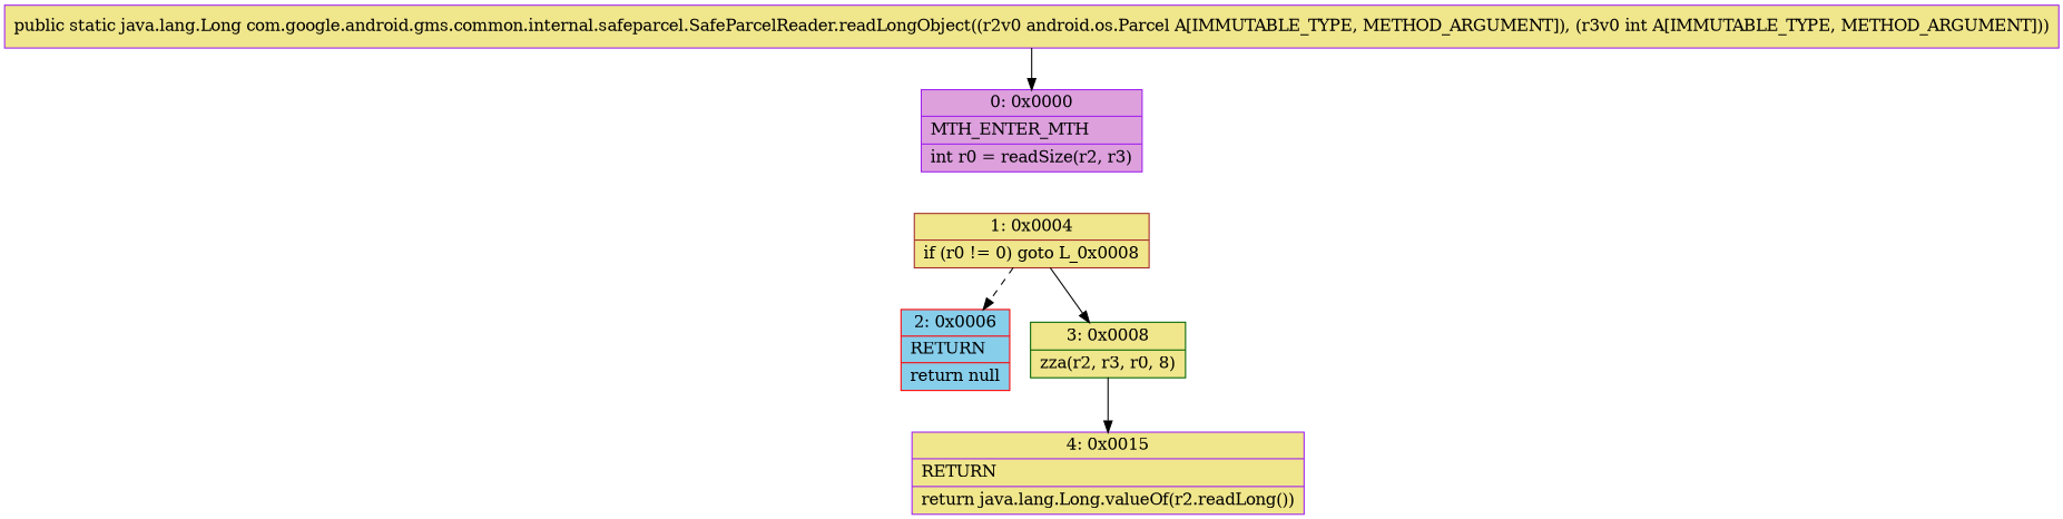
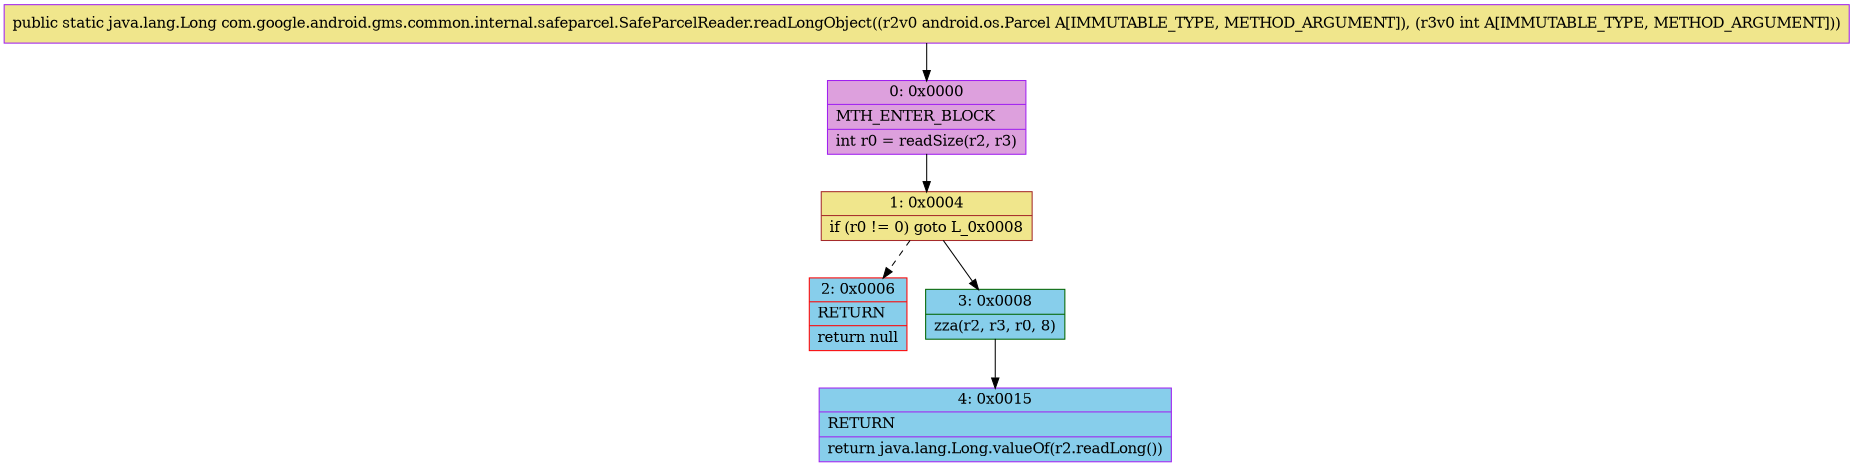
  digraph {
    node [color=purple fillcolor=skyblue shape=record style=filled]
-   n1 [fillcolor=plum label="{0\:\ 0x0000|MTH_ENTER_MTH\l|int r0 = readSize(r2, r3)\l}"]
+   n1 [fillcolor=plum label="{0\:\ 0x0000|MTH_ENTER_BLOCK\l|int r0 = readSize(r2, r3)\l}"]
    n2 [color=brown fillcolor=khaki label="{1\:\ 0x0004|if (r0 != 0) goto L_0x0008\l}"]
    n3 [color=red label="{2\:\ 0x0006|RETURN\l|return null\l}"]
-   n4 [color=darkgreen fillcolor=khaki label="{3\:\ 0x0008|zza(r2, r3, r0, 8)\l}"]
-   n5 [fillcolor=khaki label="{4\:\ 0x0015|RETURN\l|return java.lang.Long.valueOf(r2.readLong())\l}"]
+   n4 [color=darkgreen label="{3\:\ 0x0008|zza(r2, r3, r0, 8)\l}"]
+   n5 [label="{4\:\ 0x0015|RETURN\l|return java.lang.Long.valueOf(r2.readLong())\l}"]
    n6 [fillcolor=khaki label="{public static java.lang.Long com.google.android.gms.common.internal.safeparcel.SafeParcelReader.readLongObject((r2v0 android.os.Parcel A[IMMUTABLE_TYPE, METHOD_ARGUMENT]), (r3v0 int A[IMMUTABLE_TYPE, METHOD_ARGUMENT])) }"]
+   n1 -> n2
    n2 -> n3 [style=dashed]
    n2 -> n4
    n4 -> n5
    n6 -> n1
  }
